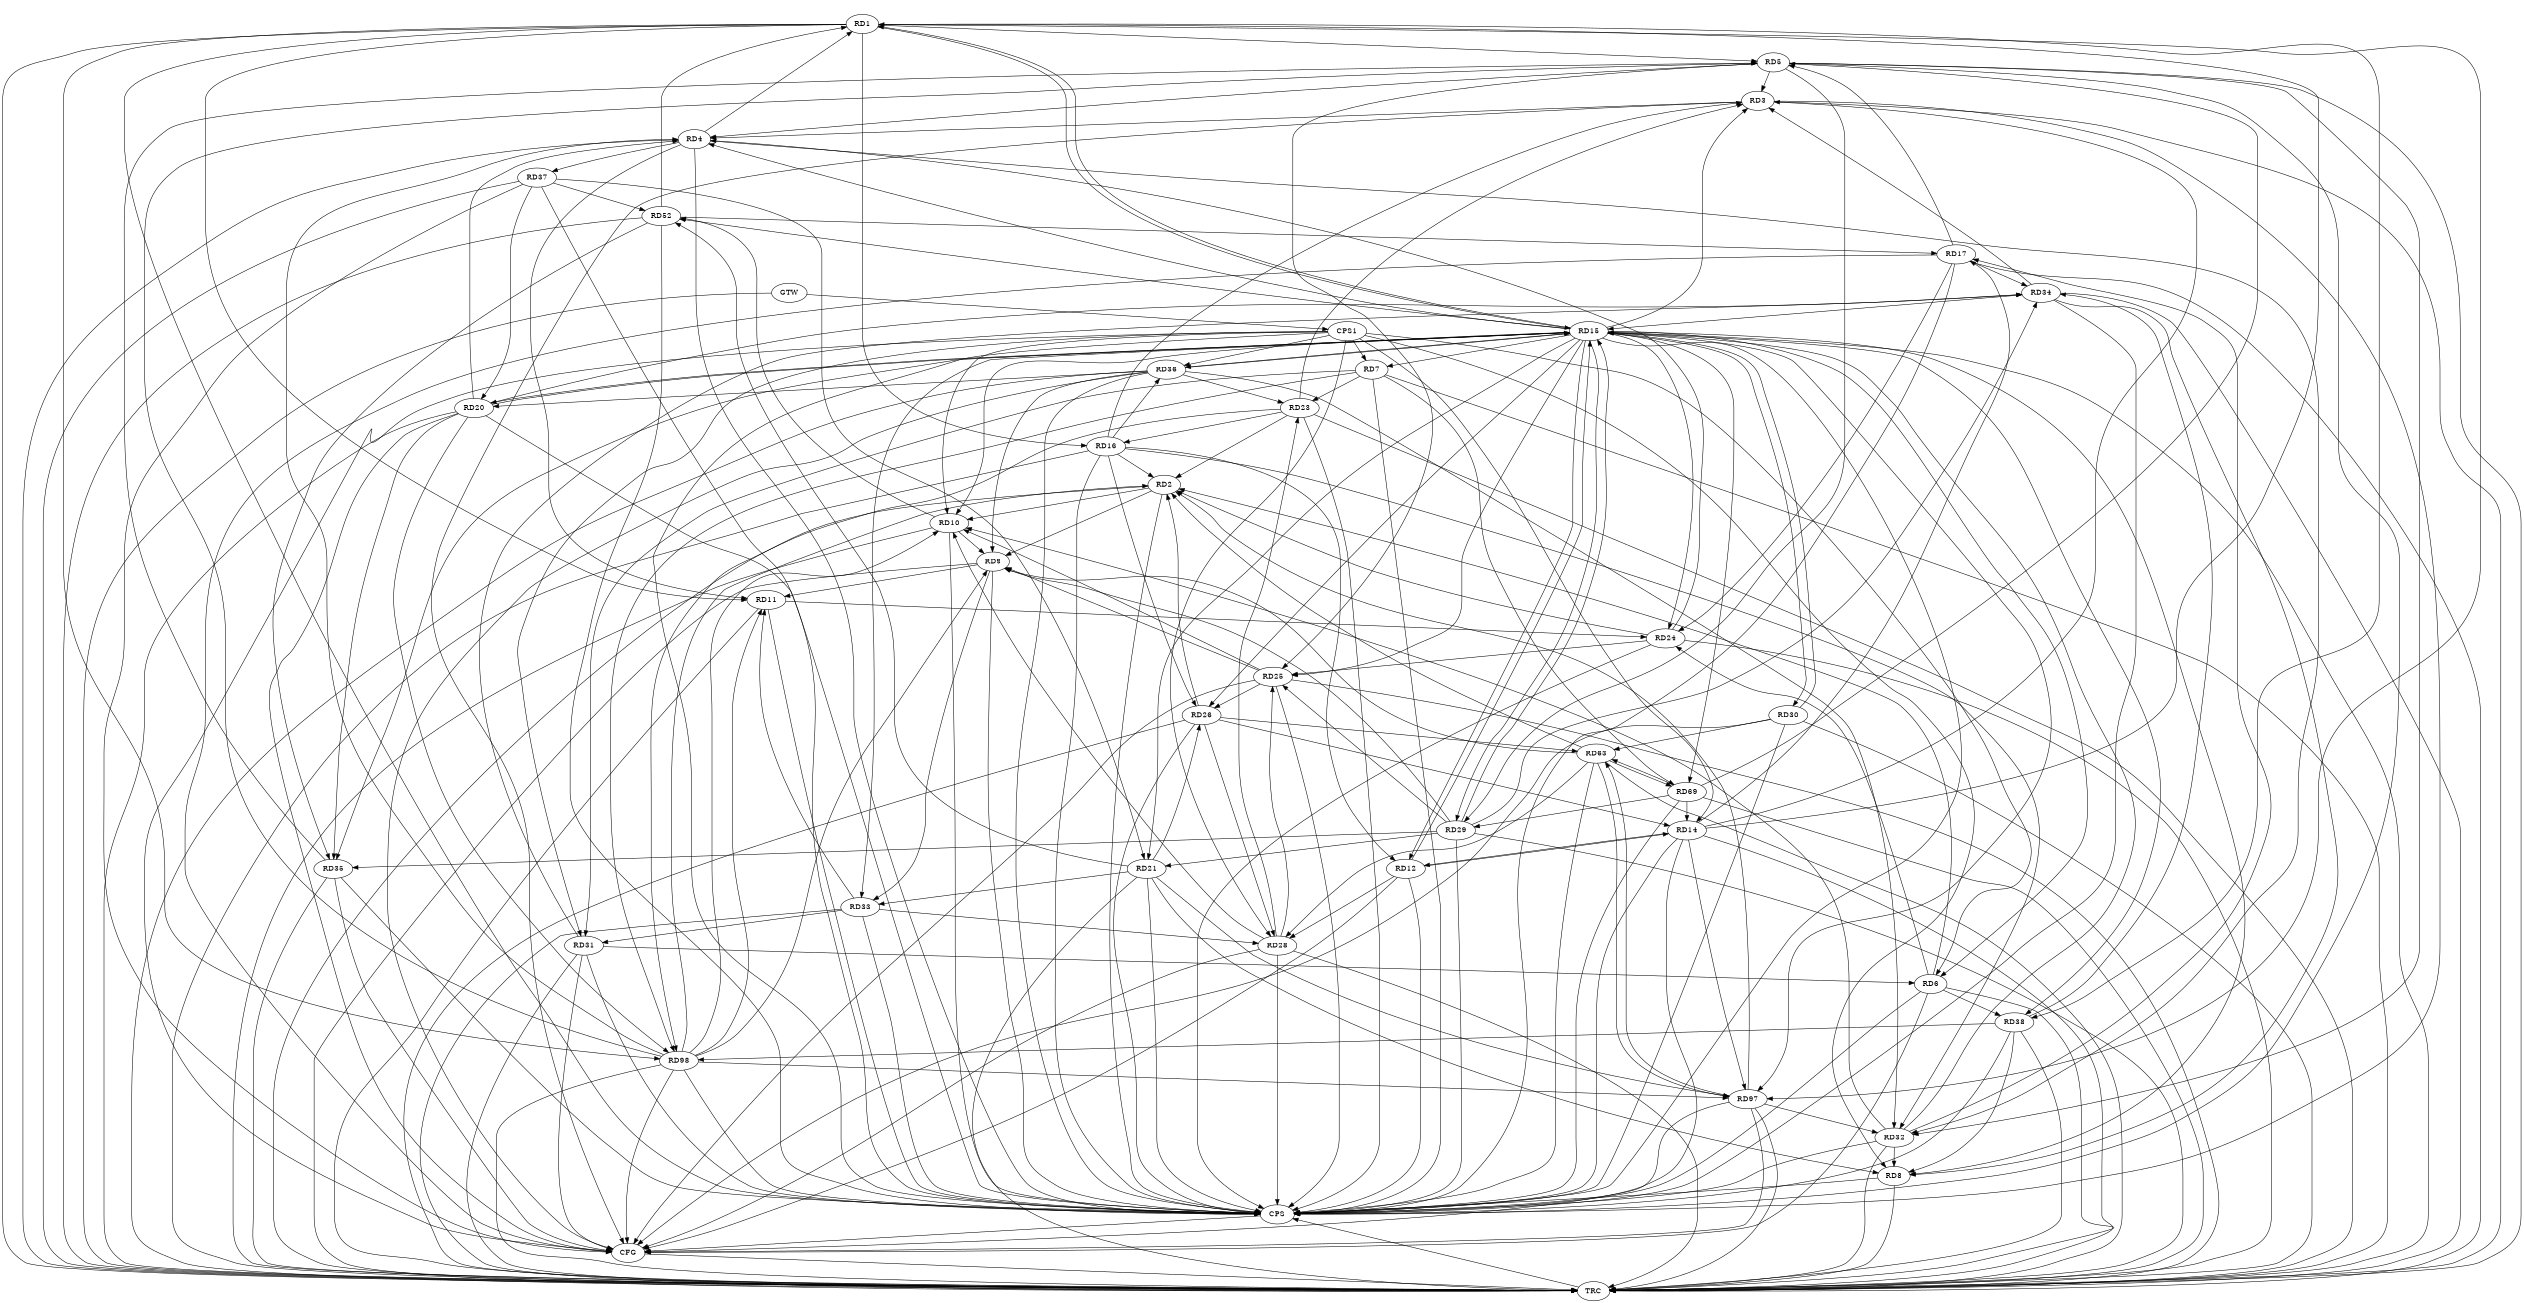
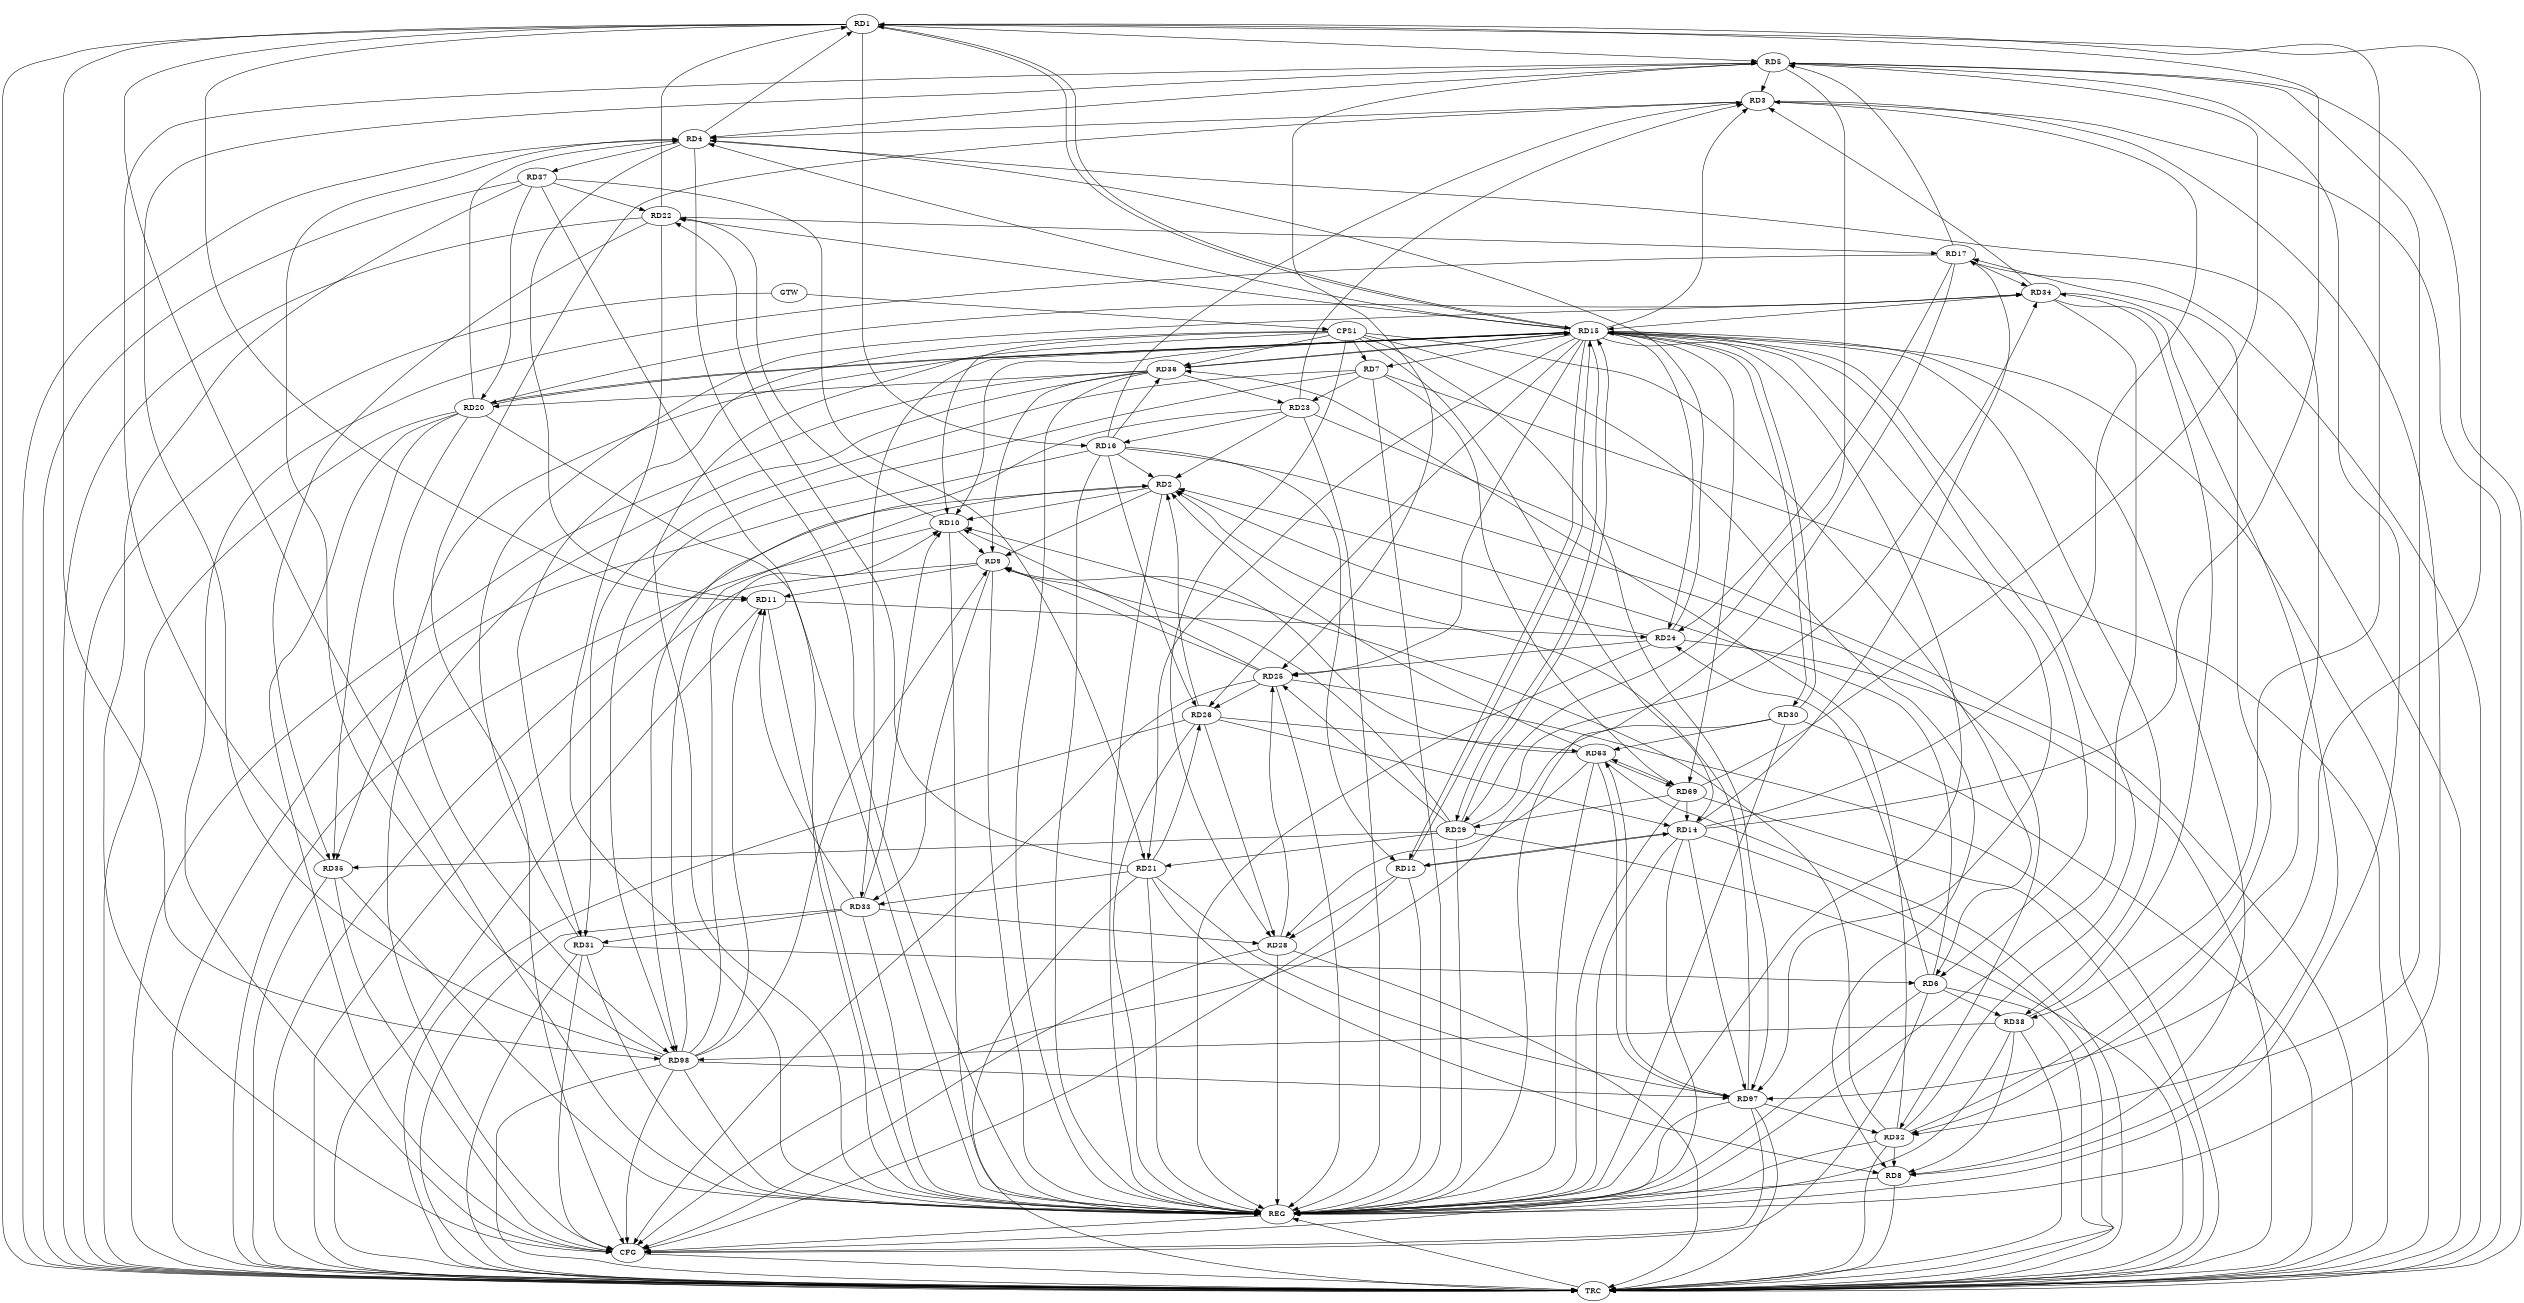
  strict digraph {
    n1 [label=RD1]
    n2 [label=RD5]
    n3 [label=RD11]
    n4 [label=RD15]
    n5 [label=RD16]
    n6 [label=RD98]
    n7 [label=RD97]
    n8 [label=RD38]
-   n9 [label=CPS]
+   n9 [label=REG]
    n10 [label=TRC]
    n11 [label=RD3]
    n12 [label=RD4]
    n13 [label=RD32]
    n14 [label=RD25]
    n15 [label=RD29]
    n16 [label=RD24]
    n17 [label=RD10]
    n18 [label=RD6]
    n19 [label=RD7]
    n20 [label=RD69]
    n21 [label=RD8]
    n22 [label=RD33]
-   n23 [label=RD52]
+   n23 [label=RD22]
    n24 [label=RD12]
    n25 [label=RD20]
    n26 [label=RD21]
    n27 [label=RD26]
    n28 [label=RD30]
    n29 [label=RD35]
    n30 [label=RD36]
    n31 [label=RD2]
    n32 [label=RD9]
    n33 [label=CFG]
    n34 [label=RD63]
    n35 [label=RD34]
    n36 [label=RD37]
    n37 [label=RD17]
    n38 [label=RD31]
    n39 [label=RD23]
    n40 [label=RD14]
    n41 [label=RD28]
    n42 [label=CPS1]
    n43 [label=GTW]
    n1 -> n2
    n1 -> n3
    n1 -> n4
    n1 -> n5
    n1 -> n6
    n1 -> n7
    n1 -> n8
    n1 -> n9
    n1 -> n10
    n2 -> n9
    n2 -> n10
    n2 -> n11
    n2 -> n12
    n2 -> n13
    n2 -> n14
    n2 -> n15
    n3 -> n9
    n3 -> n10
    n3 -> n16
    n4 -> n1
    n4 -> n7
    n4 -> n8
    n4 -> n9
    n4 -> n10
    n4 -> n11
    n4 -> n12
    n4 -> n14
    n4 -> n15
    n4 -> n16
    n4 -> n17
    n4 -> n18
    n4 -> n19
    n4 -> n20
    n4 -> n21
    n4 -> n22
    n4 -> n23
    n4 -> n24
    n4 -> n25
    n4 -> n26
    n4 -> n27
    n4 -> n28
    n4 -> n29
    n4 -> n30
    n5 -> n9
    n5 -> n10
    n5 -> n11
    n5 -> n13
    n5 -> n24
    n5 -> n27
    n5 -> n30
    n5 -> n31
    n6 -> n2
    n6 -> n3
    n6 -> n7
    n6 -> n9
    n6 -> n10
    n6 -> n12
    n6 -> n17
    n6 -> n31
    n6 -> n32
    n6 -> n33
    n7 -> n9
    n7 -> n10
    n7 -> n13
    n7 -> n31
    n7 -> n33
    n7 -> n34
    n8 -> n6
    n8 -> n9
    n8 -> n10
    n8 -> n21
    n8 -> n35
    n9 -> n33
    n10 -> n9
    n11 -> n9
    n11 -> n10
    n11 -> n12
    n11 -> n33
    n12 -> n1
    n12 -> n3
    n12 -> n9
    n12 -> n10
    n12 -> n13
    n12 -> n36
    n13 -> n4
    n13 -> n9
    n13 -> n10
    n13 -> n17
    n13 -> n21
-   n30 -> n13
+   n13 -> n30
    n13 -> n37
    n14 -> n9
    n14 -> n10
    n14 -> n17
    n14 -> n27
    n14 -> n32
    n14 -> n33
    n15 -> n4
    n15 -> n9
    n15 -> n10
    n15 -> n14
    n15 -> n26
    n15 -> n29
    n15 -> n32
    n15 -> n35
    n16 -> n9
    n16 -> n10
    n16 -> n12
    n16 -> n14
    n16 -> n31
    n17 -> n9
    n17 -> n10
    n17 -> n23
    n17 -> n32
    n18 -> n8
    n18 -> n9
    n18 -> n10
    n18 -> n16
    n18 -> n31
    n18 -> n33
    n19 -> n6
    n19 -> n9
    n19 -> n10
    n19 -> n20
    n19 -> n38
    n19 -> n39
    n20 -> n2
    n20 -> n9
    n20 -> n10
    n20 -> n15
    n20 -> n34
    n20 -> n40
    n21 -> n9
    n21 -> n10
    n22 -> n3
    n22 -> n9
    n22 -> n10
-   n41 -> n17
+   n22 -> n17
    n22 -> n38
    n22 -> n41
    n23 -> n1
    n23 -> n9
    n23 -> n10
    n23 -> n29
    n23 -> n37
    n24 -> n4
    n24 -> n9
    n24 -> n33
    n24 -> n40
    n24 -> n41
    n25 -> n4
    n25 -> n6
    n25 -> n9
    n25 -> n10
    n25 -> n12
    n25 -> n29
    n25 -> n33
    n25 -> n35
    n26 -> n7
    n26 -> n9
    n26 -> n10
    n26 -> n21
    n26 -> n22
    n26 -> n23
    n26 -> n27
    n27 -> n9
    n27 -> n10
    n27 -> n31
    n27 -> n34
    n27 -> n40
    n27 -> n41
    n28 -> n4
    n28 -> n9
    n28 -> n10
    n28 -> n33
    n28 -> n34
    n29 -> n2
    n29 -> n9
    n29 -> n10
    n29 -> n33
    n30 -> n4
    n30 -> n9
    n30 -> n10
    n30 -> n25
    n30 -> n32
    n30 -> n33
    n30 -> n39
    n31 -> n9
    n31 -> n10
    n31 -> n17
    n31 -> n32
    n32 -> n3
    n32 -> n9
    n32 -> n10
    n32 -> n22
    n33 -> n10
    n34 -> n7
    n34 -> n9
    n34 -> n10
    n34 -> n20
    n34 -> n31
    n34 -> n32
    n34 -> n41
    n35 -> n4
    n35 -> n9
    n35 -> n10
    n35 -> n11
    n35 -> n21
    n36 -> n9
    n36 -> n10
    n36 -> n23
    n36 -> n25
    n36 -> n26
    n36 -> n33
    n37 -> n2
    n37 -> n9
    n37 -> n10
    n37 -> n16
    n37 -> n33
    n37 -> n35
    n38 -> n9
    n38 -> n10
    n38 -> n18
    n38 -> n33
    n38 -> n35
    n39 -> n5
    n39 -> n6
    n39 -> n9
    n39 -> n10
    n39 -> n11
    n39 -> n31
    n40 -> n1
    n40 -> n7
    n40 -> n9
    n40 -> n10
    n40 -> n11
    n40 -> n24
    n40 -> n33
    n40 -> n37
    n41 -> n9
    n41 -> n10
    n41 -> n14
    n41 -> n33
-   n41 -> n39
    n42 -> n9
    n42 -> n17
    n42 -> n18
    n42 -> n19
    n42 -> n21
    n42 -> n30
-   n42 -> n33
+   n42 -> n7
    n42 -> n38
    n42 -> n40
    n42 -> n41
    n43 -> n10
    n43 -> n42
  }
